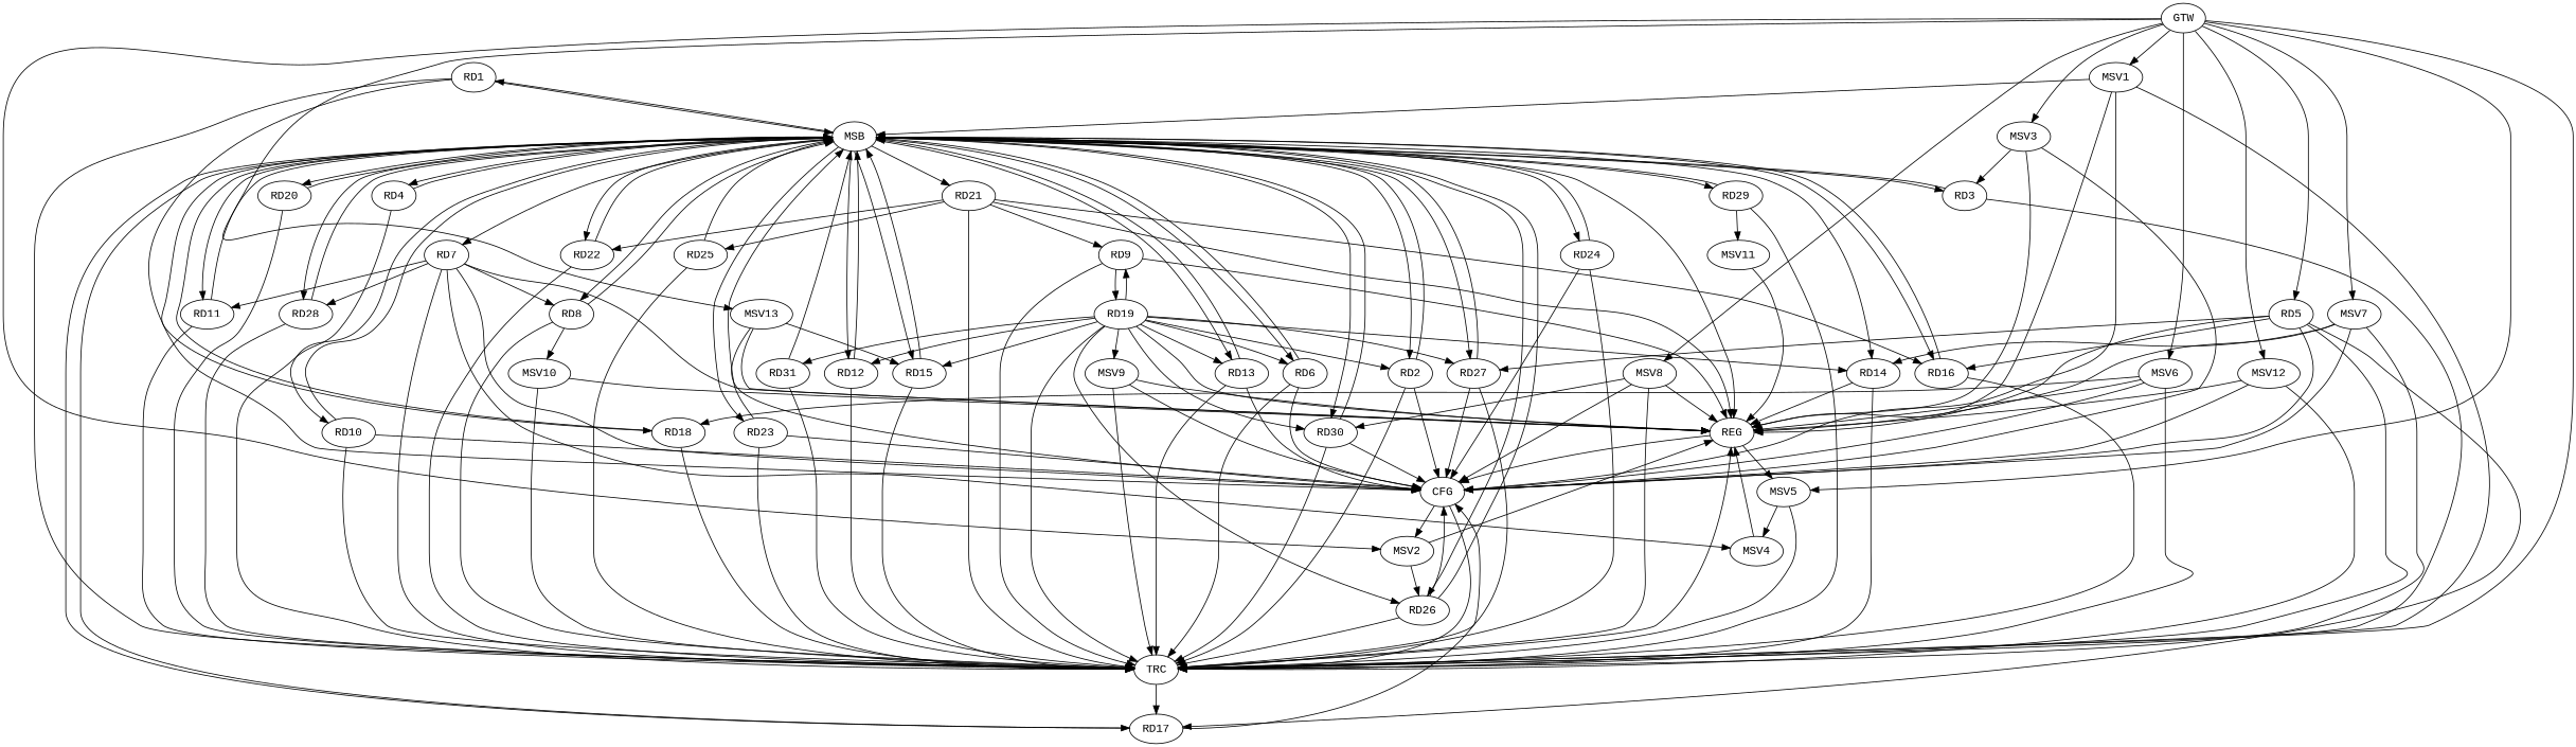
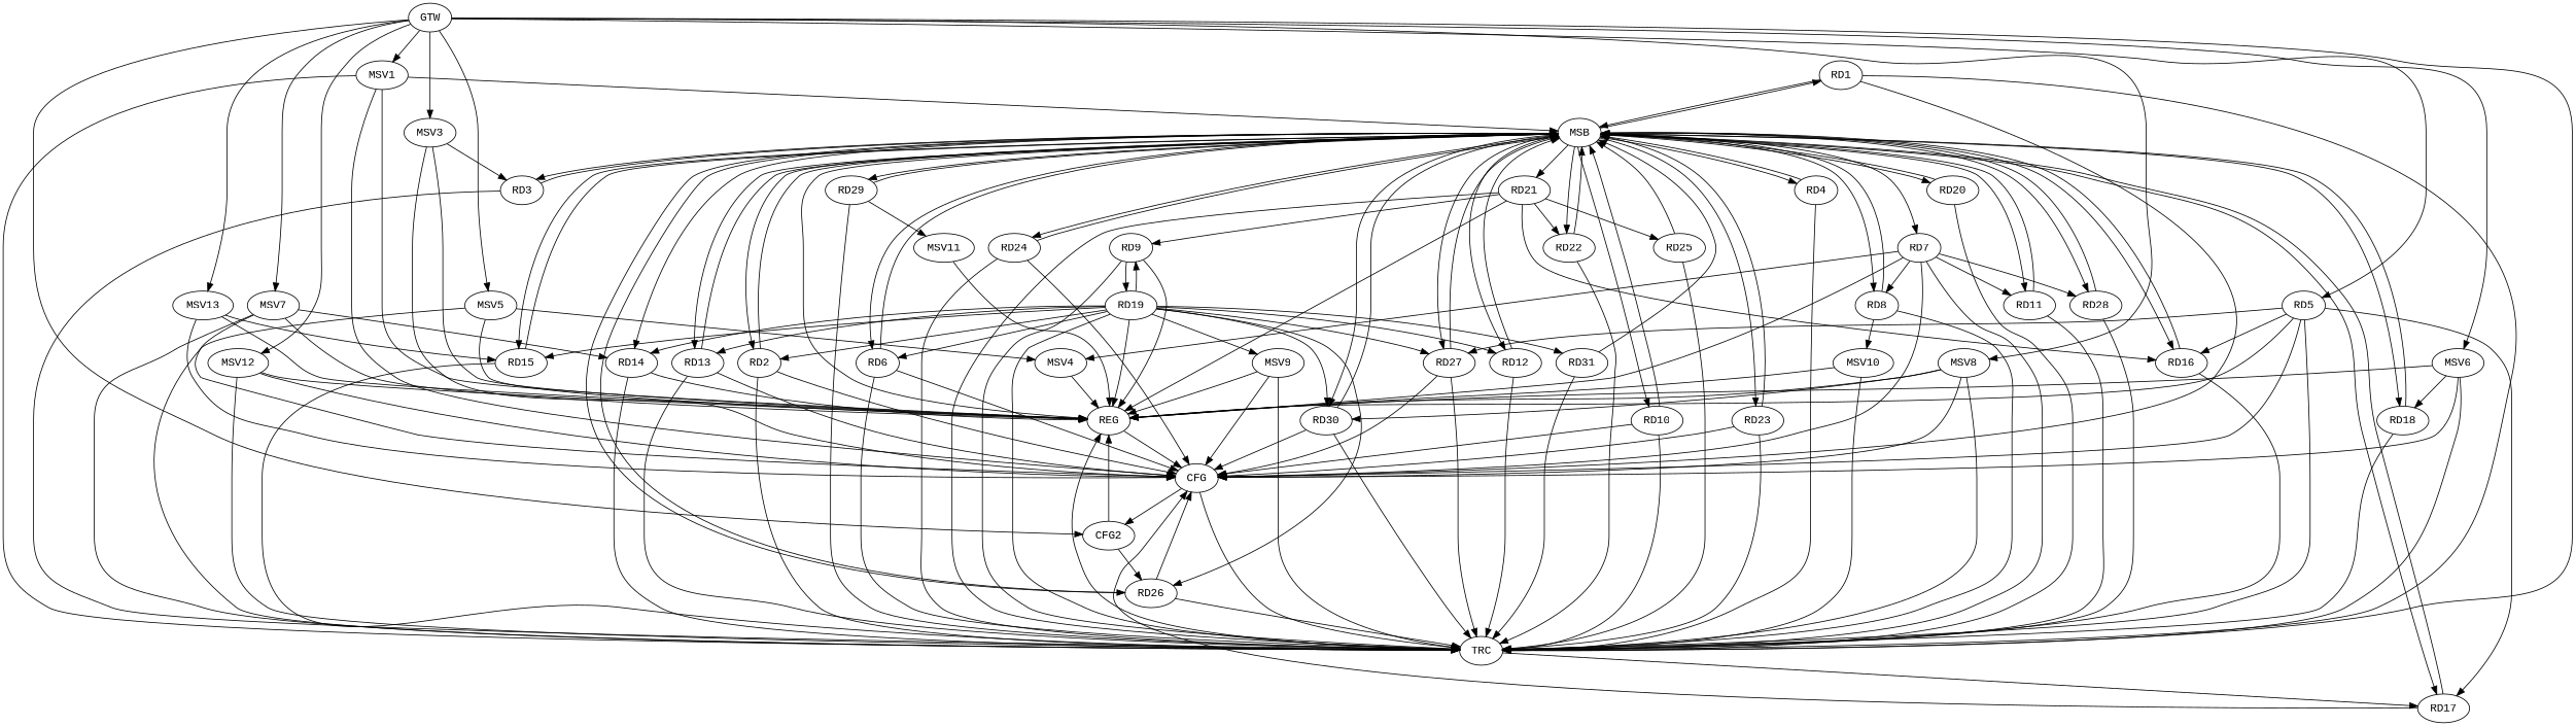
  strict digraph {
    fontname="Liberation Mono"
    node [fontname="Liberation Mono"]
    edge [fontname="Liberation Mono"]
    n1 [label=RD1]
    n2 [label=MSB]
    n3 [label=CFG]
    n4 [label=TRC]
    n5 [label=RD2]
    n6 [label=RD3]
    n7 [label=RD4]
    n8 [label=RD16]
    n9 [label=RD17]
    n10 [label=RD27]
    n11 [label=REG]
    n12 [label=RD6]
    n13 [label=RD7]
    n14 [label=RD8]
    n15 [label=RD11]
    n16 [label=RD28]
    n17 [label=RD10]
    n18 [label=RD12]
    n19 [label=RD13]
    n20 [label=RD14]
    n21 [label=RD15]
    n22 [label=RD18]
    n23 [label=RD26]
    n24 [label=RD30]
    n25 [label=RD20]
    n26 [label=RD21]
    n27 [label=RD22]
    n28 [label=RD23]
    n29 [label=RD24]
    n30 [label=RD29]
-   n31 [label=MSV2]
+   n31 [label=CFG2]
    n32 [label=RD5]
    n33 [label=MSV4]
    n34 [label=MSV10]
    n35 [label=RD9]
    n36 [label=RD19]
    n37 [label=RD31]
    n38 [label=MSV9]
    n39 [label=RD25]
    n40 [label=MSV11]
    n41 [label=GTW]
    n42 [label=MSV1]
    n43 [label=MSV3]
    n44 [label=MSV5]
    n45 [label=MSV6]
    n46 [label=MSV7]
    n47 [label=MSV8]
    n48 [label=MSV12]
    n49 [label=MSV13]
    n1 -> n2
    n1 -> n3
    n1 -> n4
    n2 -> n1
    n2 -> n5
    n2 -> n6
    n2 -> n7
    n2 -> n8
    n2 -> n9
    n2 -> n10
    n2 -> n11
    n2 -> n12
    n2 -> n13
    n2 -> n14
    n2 -> n15
    n2 -> n16
    n2 -> n17
    n2 -> n18
    n2 -> n19
    n2 -> n20
    n2 -> n21
    n2 -> n22
    n2 -> n23
    n2 -> n24
    n2 -> n25
    n2 -> n26
    n2 -> n27
    n2 -> n28
    n2 -> n29
    n2 -> n30
    n3 -> n4
    n3 -> n31
    n4 -> n9
    n4 -> n11
    n5 -> n2
    n5 -> n3
    n5 -> n4
    n6 -> n2
    n6 -> n4
    n7 -> n2
    n7 -> n4
    n8 -> n2
    n8 -> n4
    n9 -> n2
    n9 -> n3
    n10 -> n2
    n10 -> n3
    n10 -> n4
    n11 -> n3
    n12 -> n2
    n12 -> n3
    n12 -> n4
    n13 -> n3
    n13 -> n4
    n13 -> n11
    n13 -> n14
    n13 -> n15
    n13 -> n16
    n13 -> n33
    n14 -> n2
    n14 -> n4
    n14 -> n34
    n15 -> n2
    n15 -> n4
    n16 -> n2
    n16 -> n4
    n17 -> n2
    n17 -> n3
    n17 -> n4
    n18 -> n2
    n18 -> n4
    n19 -> n2
    n19 -> n3
    n19 -> n4
    n20 -> n4
    n20 -> n11
    n21 -> n2
    n21 -> n4
    n22 -> n2
    n22 -> n4
    n23 -> n2
    n23 -> n3
    n23 -> n4
    n24 -> n2
    n24 -> n3
    n24 -> n4
    n25 -> n2
    n25 -> n4
    n26 -> n4
    n26 -> n8
    n26 -> n11
    n26 -> n27
    n26 -> n35
    n26 -> n39
    n27 -> n2
    n27 -> n4
    n28 -> n2
    n28 -> n3
    n28 -> n4
    n29 -> n2
    n29 -> n3
    n29 -> n4
    n30 -> n2
    n30 -> n4
    n30 -> n40
    n31 -> n11
    n31 -> n23
    n32 -> n3
    n32 -> n4
    n32 -> n8
    n32 -> n9
    n32 -> n10
    n32 -> n11
    n33 -> n11
    n34 -> n4
    n34 -> n11
    n35 -> n4
    n35 -> n11
    n35 -> n36
    n36 -> n4
    n36 -> n5
    n36 -> n10
    n36 -> n11
    n36 -> n12
    n36 -> n18
    n36 -> n19
    n36 -> n20
    n36 -> n21
    n36 -> n23
    n36 -> n24
    n36 -> n35
    n36 -> n37
    n36 -> n38
    n37 -> n2
    n37 -> n4
    n38 -> n3
    n38 -> n4
    n38 -> n11
    n39 -> n2
    n39 -> n4
    n40 -> n11
    n41 -> n4
    n41 -> n31
    n41 -> n32
    n41 -> n42
    n41 -> n43
    n41 -> n44
    n41 -> n45
    n41 -> n46
    n41 -> n47
    n41 -> n48
    n41 -> n49
    n42 -> n2
    n42 -> n3
    n42 -> n4
    n42 -> n11
    n43 -> n3
    n43 -> n6
    n43 -> n11
    n44 -> n4
-   n11 -> n44
+   n44 -> n11
    n44 -> n33
    n45 -> n3
    n45 -> n4
    n45 -> n11
    n45 -> n22
    n46 -> n3
    n46 -> n4
    n46 -> n11
    n46 -> n20
    n47 -> n3
    n47 -> n4
    n47 -> n11
    n47 -> n24
    n48 -> n3
    n48 -> n4
    n48 -> n11
    n49 -> n3
    n49 -> n11
    n49 -> n21
  }
